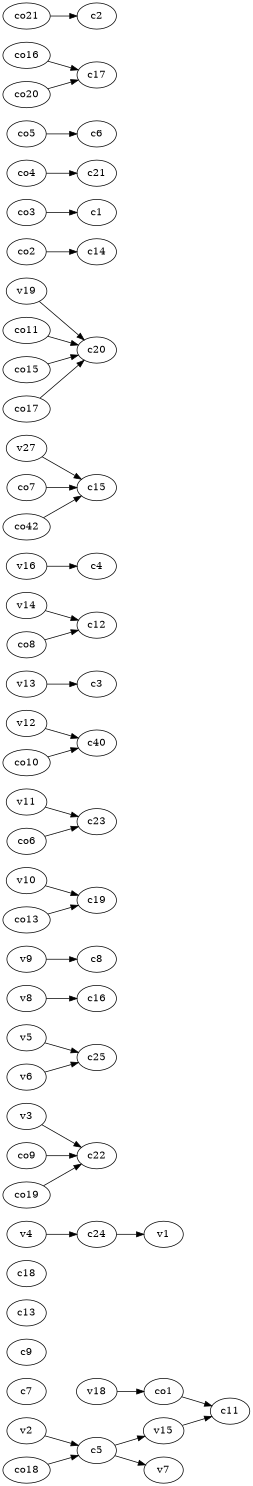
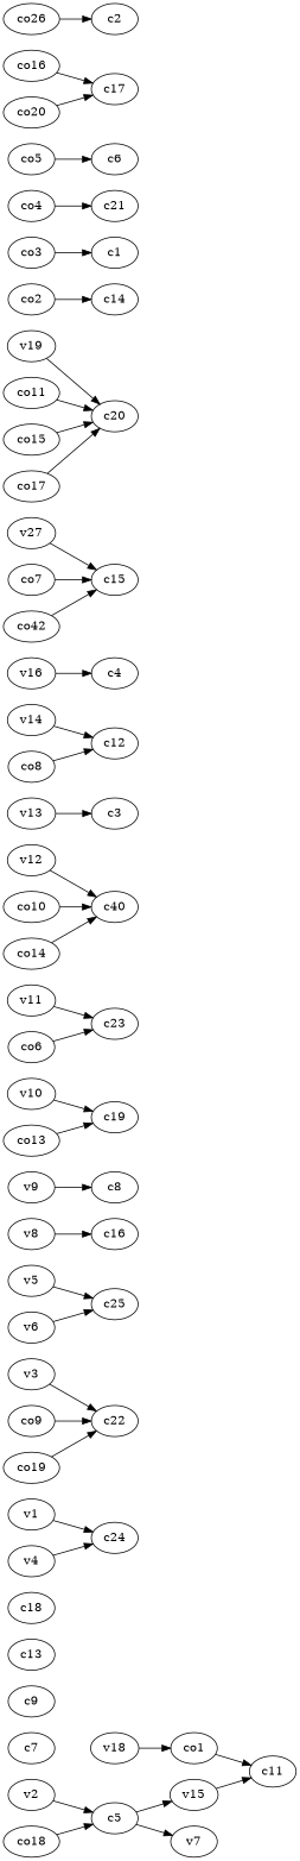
  strict digraph {
    rankdir=LR
    edge [weight=1]
    c5
    v15
    v7
    c11
    c7
    c9
    c13
    c18
    v1
    c24
    v2
    v3
    c22
    v4
    v5
    c25
    v6
    v8
    c16
    v9
    c8
    v10
    c19
    v11
    c23
    n26 [label=c40]
    v12
    v13
    c3
    v14
    c12
    v16
    c4
    n34 [label=v27]
    c15
    v18
    co1
    v19
    c20
    co2
    c14
    co3
    c1
    co4
    c21
    co5
    c6
    co6
    co7
    co8
    co9
    co10
    co11
    n54 [label=co42]
    co13
+   co14
    co15
    co16
    c17
    co17
    co18
    co19
    co20
-   co21
+   co21 [label=co26]
    c2
    c5 -> v15
    c5 -> v7
    v15 -> c11
-   c24 -> v1
+   v1 -> c24
    v2 -> c5
    v3 -> c22
    v4 -> c24
    v5 -> c25
    v6 -> c25
    v8 -> c16
    v9 -> c8
    v10 -> c19
    v11 -> c23
    v12 -> n26
    v13 -> c3
    v14 -> c12
    v16 -> c4
    n34 -> c15
    v18 -> co1
    co1 -> c11
    v19 -> c20
    co2 -> c14
    co3 -> c1
    co4 -> c21
    co5 -> c6
    co6 -> c23
    co7 -> c15
    co8 -> c12
    co9 -> c22
    co10 -> n26
    co11 -> c20
    n54 -> c15
    co13 -> c19
+   co14 -> n26
    co15 -> c20
    co16 -> c17
    co17 -> c20
    co18 -> c5
    co19 -> c22
    co20 -> c17
    co21 -> c2
  }
